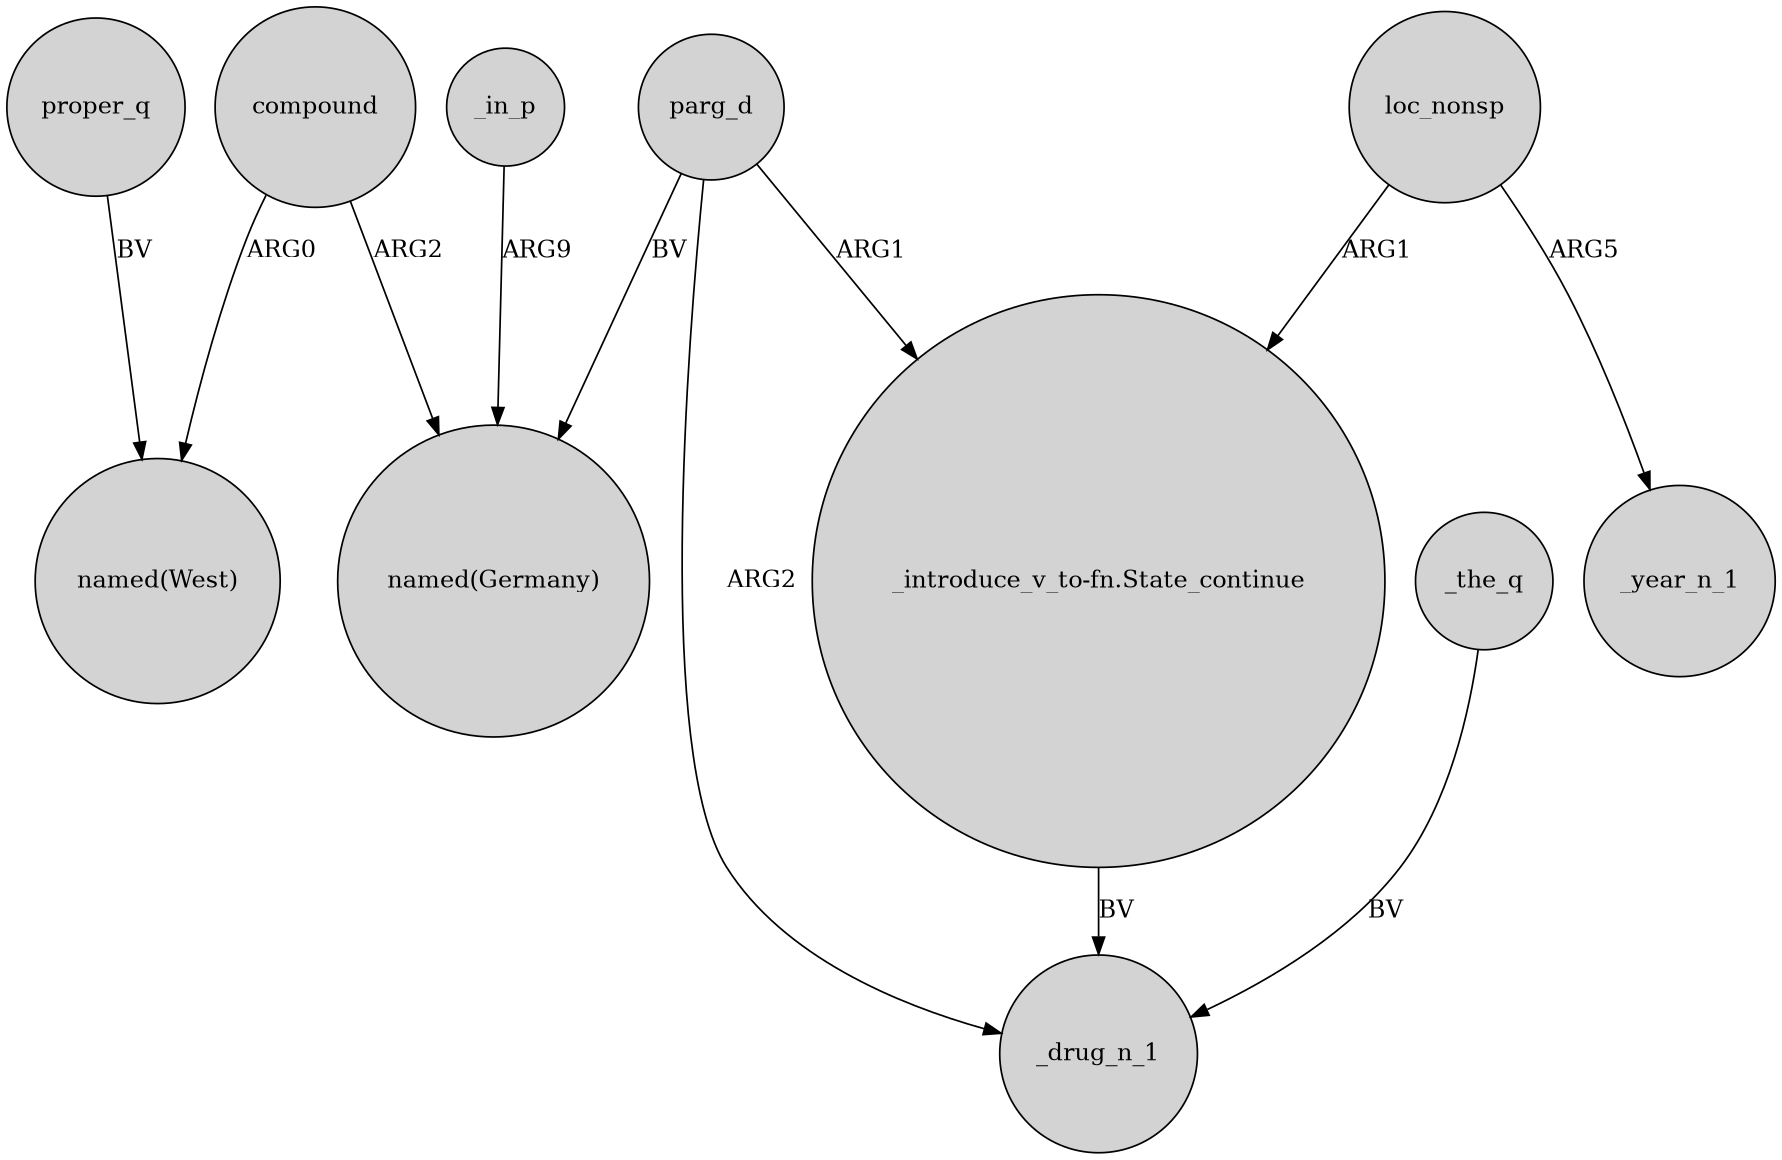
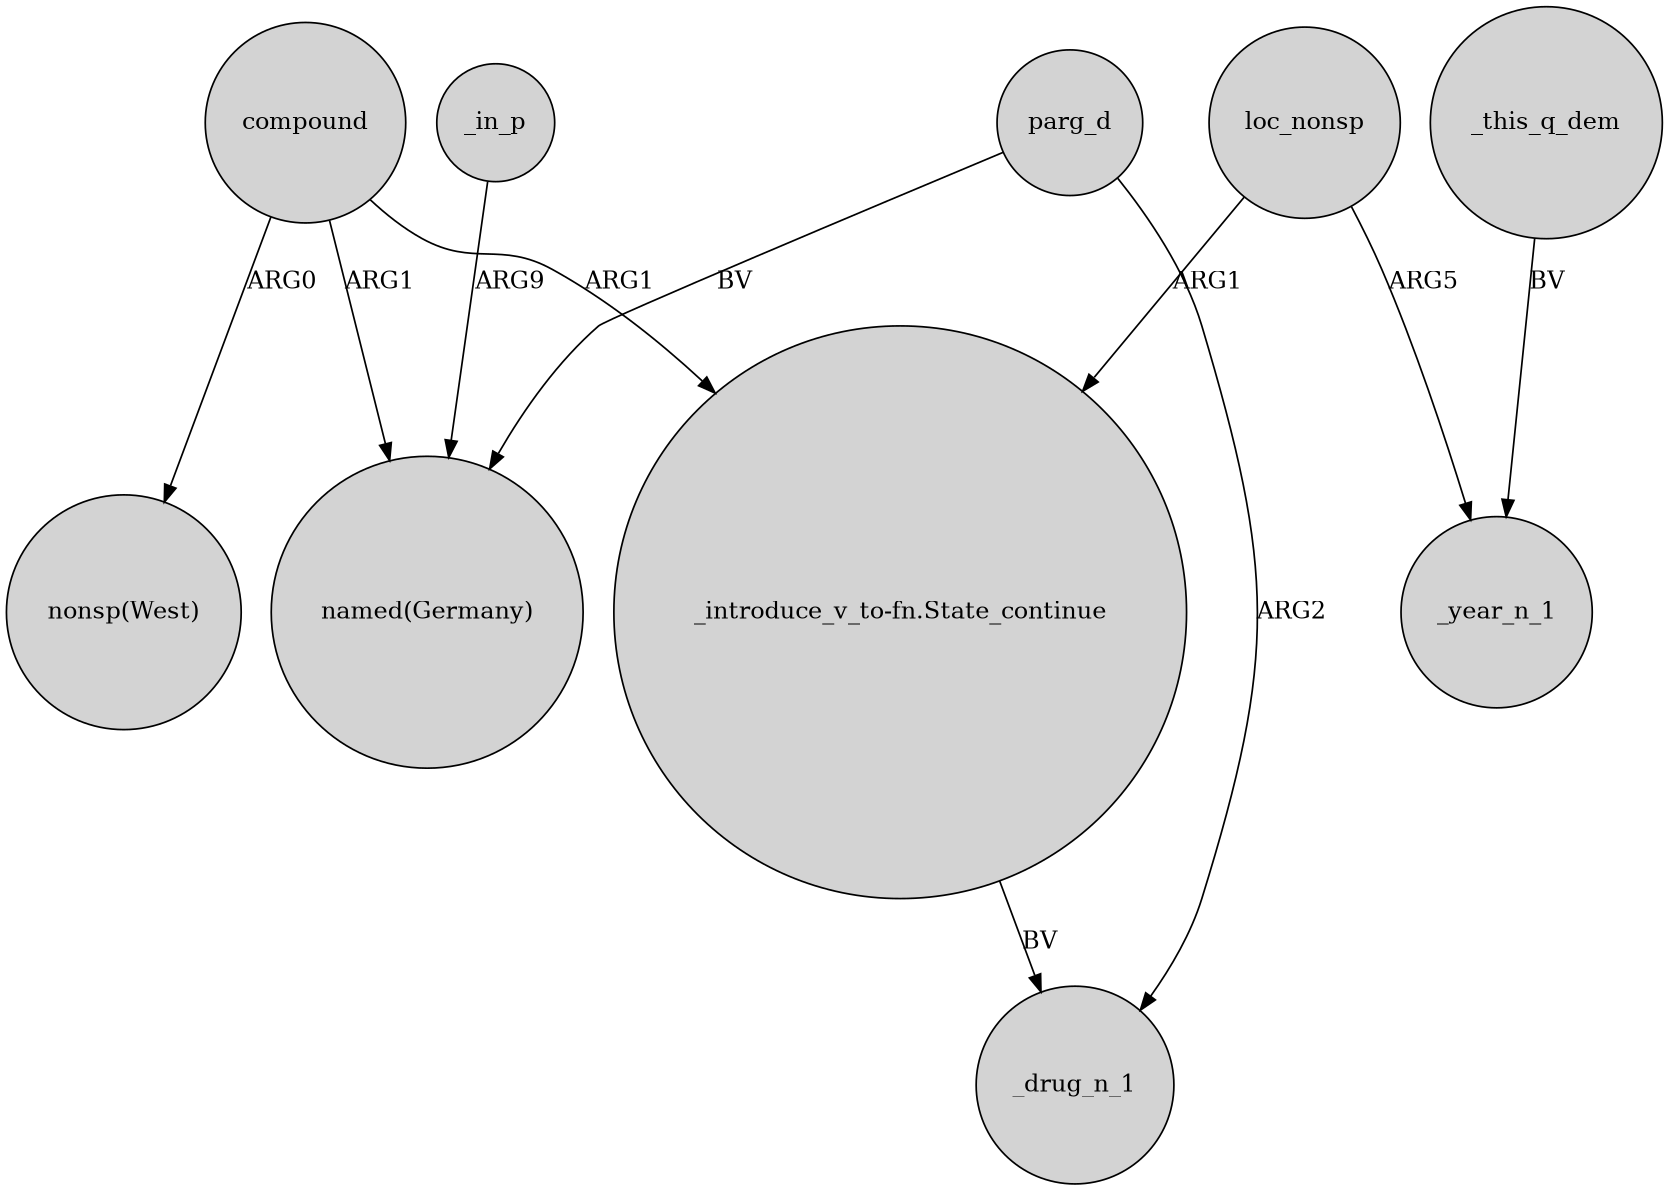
  digraph {
    node [shape=circle style=filled]
    compound
-   "named(West)"
+   "named(West)" [label="nonsp(West)"]
    "named(Germany)"
    parg_d
    "_introduce_v_to-fn.State_continue"
    _drug_n_1
    _in_p
    loc_nonsp
    _year_n_1
-   proper_q
-   _the_q
+   _this_q_dem
    compound -> "named(West)" [label=ARG0]
-   compound -> "named(Germany)" [label=ARG2]
+   compound -> "named(Germany)" [label=ARG1]
    parg_d -> "named(Germany)" [label=BV]
-   parg_d -> "_introduce_v_to-fn.State_continue" [label=ARG1]
+   compound -> "_introduce_v_to-fn.State_continue" [label=ARG1]
    parg_d -> _drug_n_1 [label=ARG2]
    "_introduce_v_to-fn.State_continue" -> _drug_n_1 [label=BV]
    _in_p -> "named(Germany)" [label=ARG9]
    loc_nonsp -> "_introduce_v_to-fn.State_continue" [label=ARG1]
    loc_nonsp -> _year_n_1 [label=ARG5]
-   proper_q -> "named(West)" [label=BV]
-   _the_q -> _drug_n_1 [label=BV]
+   _this_q_dem -> _year_n_1 [label=BV]
  }
